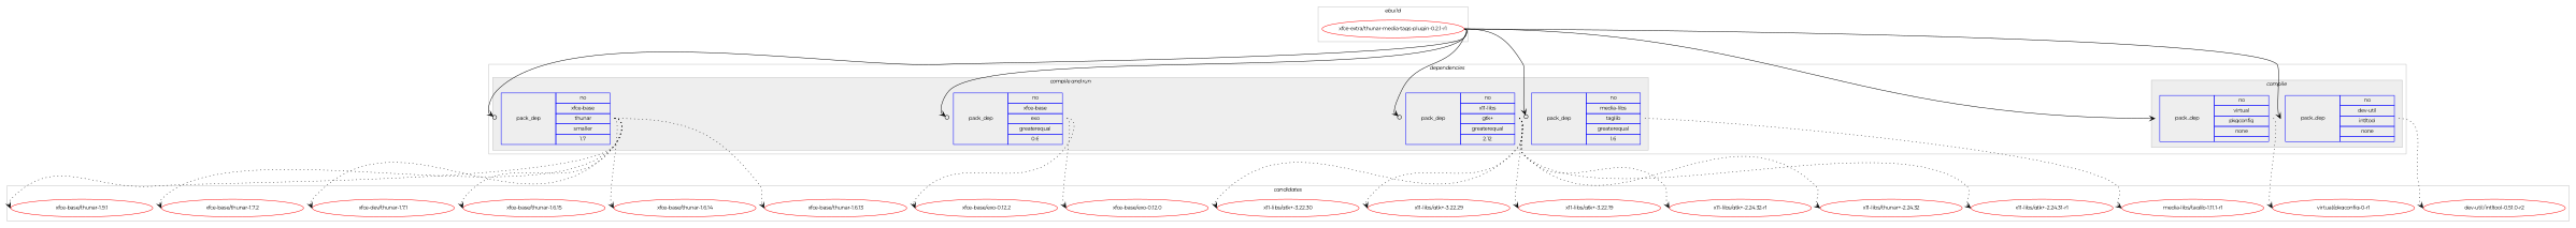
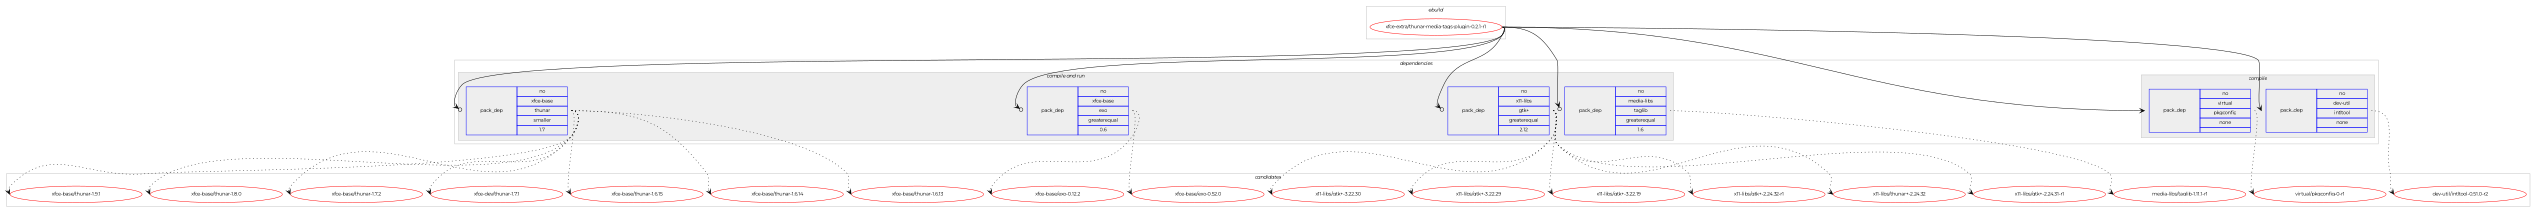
  digraph {
    compound=true
    concentrate=true
    fontname=Montserrat
    fontsize=10
    newrank=true
    rankdir=TB
    ranksep=1.5
    node [color=red fontname=Montserrat fontsize=10]
    edge [arrowhead=vee fontname=Montserrat headport=w style=dotted tailport=e weight=100]
    n1 [label="xfce-extra/thunar-media-tags-plugin-0.2.1-r1" width=4]
    n2 [color=blue label=<<TABLE BORDER="0" CELLBORDER="1" CELLSPACING="0" CELLPADDING="4" WIDTH="220"><TR><TD ROWSPAN="6" CELLPADDING="30">pack_dep</TD></TR><TR><TD WIDTH="110">no</TD></TR><TR><TD>dev-util</TD></TR><TR><TD>intltool</TD></TR><TR><TD>none</TD></TR><TR><TD></TD></TR></TABLE>> shape=none]
    n3 [color=blue label=<<TABLE BORDER="0" CELLBORDER="1" CELLSPACING="0" CELLPADDING="4" WIDTH="220"><TR><TD ROWSPAN="6" CELLPADDING="30">pack_dep</TD></TR><TR><TD WIDTH="110">no</TD></TR><TR><TD>virtual</TD></TR><TR><TD>pkgconfig</TD></TR><TR><TD>none</TD></TR><TR><TD></TD></TR></TABLE>> shape=none]
    n4 [color=blue label=<<TABLE BORDER="0" CELLBORDER="1" CELLSPACING="0" CELLPADDING="4" WIDTH="220"><TR><TD ROWSPAN="6" CELLPADDING="30">pack_dep</TD></TR><TR><TD WIDTH="110">no</TD></TR><TR><TD>media-libs</TD></TR><TR><TD>taglib</TD></TR><TR><TD>greaterequal</TD></TR><TR><TD>1.6</TD></TR></TABLE>> shape=none]
    n5 [color=blue label=<<TABLE BORDER="0" CELLBORDER="1" CELLSPACING="0" CELLPADDING="4" WIDTH="220"><TR><TD ROWSPAN="6" CELLPADDING="30">pack_dep</TD></TR><TR><TD WIDTH="110">no</TD></TR><TR><TD>x11-libs</TD></TR><TR><TD>gtk+</TD></TR><TR><TD>greaterequal</TD></TR><TR><TD>2.12</TD></TR></TABLE>> shape=none]
    n6 [color=blue label=<<TABLE BORDER="0" CELLBORDER="1" CELLSPACING="0" CELLPADDING="4" WIDTH="220"><TR><TD ROWSPAN="6" CELLPADDING="30">pack_dep</TD></TR><TR><TD WIDTH="110">no</TD></TR><TR><TD>xfce-base</TD></TR><TR><TD>exo</TD></TR><TR><TD>greaterequal</TD></TR><TR><TD>0.6</TD></TR></TABLE>> shape=none]
    n7 [color=blue label=<<TABLE BORDER="0" CELLBORDER="1" CELLSPACING="0" CELLPADDING="4" WIDTH="220"><TR><TD ROWSPAN="6" CELLPADDING="30">pack_dep</TD></TR><TR><TD WIDTH="110">no</TD></TR><TR><TD>xfce-base</TD></TR><TR><TD>thunar</TD></TR><TR><TD>smaller</TD></TR><TR><TD>1.7</TD></TR></TABLE>> shape=none]
    n8 [label="dev-util/intltool-0.51.0-r2" width=4]
    n9 [label="virtual/pkgconfig-0-r1" width=4]
    n10 [label="media-libs/taglib-1.11.1-r1" width=4]
    n11 [label="x11-libs/gtk+-2.24.31-r1" width=4]
    n12 [label="x11-libs/thunar+-2.24.32" width=4]
    n13 [label="x11-libs/gtk+-2.24.32-r1" width=4]
    n14 [label="x11-libs/gtk+-3.22.19" width=4]
    n15 [label="x11-libs/gtk+-3.22.29" width=4]
    n16 [label="x11-libs/gtk+-3.22.30" width=4]
-   n17 [label="xfce-base/exo-0.12.0" width=4]
+   n17 [label="xfce-base/exo-0.52.0" width=4]
    n18 [label="xfce-base/exo-0.12.2" width=4]
    n19 [label="xfce-base/thunar-1.6.13" width=4]
    n20 [label="xfce-base/thunar-1.6.14" width=4]
    n21 [label="xfce-base/thunar-1.6.15" width=4]
    n22 [label="xfce-dev/thunar-1.7.1" width=4]
    n23 [label="xfce-base/thunar-1.7.2" width=4]
+   n24 [label="xfce-base/thunar-1.8.0" width=4]
    n25 [label="xfce-base/thunar-1.9.1" width=4]
    subgraph cluster_1 {
      color=gray
      label=<<i>ebuild</i>>
      rank=same
      n1
    }
    subgraph cluster_2 {
      color=gray
      label=<<i>dependencies</i>>
      subgraph cluster_3 {
        color=gray
        fillcolor="#eeeeee"
        label=<<i>compile</i>>
        style=filled
        subgraph sub_4 {
          color=gray
          fillcolor="#eeeeee"
          label=<<i>compile</i>>
          style=filled
          n2
        }
        subgraph sub_5 {
          color=gray
          fillcolor="#eeeeee"
          label=<<i>compile</i>>
          style=filled
          n3
        }
      }
      subgraph cluster_6 {
        color=gray
        fillcolor="#eeeeee"
        label=<<i>compile and run</i>>
        style=filled
        subgraph sub_7 {
          color=gray
          fillcolor="#eeeeee"
          label=<<i>compile and run</i>>
          style=filled
          n4
        }
        subgraph sub_8 {
          color=gray
          fillcolor="#eeeeee"
          label=<<i>compile and run</i>>
          style=filled
          n5
        }
        subgraph sub_9 {
          color=gray
          fillcolor="#eeeeee"
          label=<<i>compile and run</i>>
          style=filled
          n6
        }
        subgraph sub_10 {
          color=gray
          fillcolor="#eeeeee"
          label=<<i>compile and run</i>>
          style=filled
          n7
        }
      }
      subgraph cluster_11 {
        color=gray
        fillcolor="#eeeeee"
        label=<<i>run</i>>
        style=filled
      }
    }
    subgraph cluster_12 {
      color=gray
      label=<<i>candidates</i>>
      rank=same
      subgraph sub_13 {
        color=black
        label=<<i>candidates</i>>
        nodesep=1
        rank=same
        n8
      }
      subgraph sub_14 {
        color=black
        label=<<i>candidates</i>>
        nodesep=1
        rank=same
        n9
      }
      subgraph sub_15 {
        color=black
        label=<<i>candidates</i>>
        nodesep=1
        rank=same
        n10
      }
      subgraph sub_16 {
        color=black
        label=<<i>candidates</i>>
        nodesep=1
        rank=same
        n11
        n12
        n13
        n14
        n15
        n16
      }
      subgraph sub_17 {
        color=black
        label=<<i>candidates</i>>
        nodesep=1
        rank=same
        n17
        n18
      }
      subgraph sub_18 {
        color=black
        label=<<i>candidates</i>>
        nodesep=1
        rank=same
        n19
        n20
        n21
        n22
        n23
+       n24
        n25
      }
    }
    n1 -> n2 [style=solid weight=20]
    n1 -> n3 [style=solid weight=20]
    n1 -> n4 [arrowhead=odotvee style=solid weight=20]
    n1 -> n5 [arrowhead=odotvee style=solid weight=20]
    n1 -> n6 [arrowhead=odotvee style=solid weight=20]
    n1 -> n7 [arrowhead=odotvee style=solid weight=20]
    n2 -> n8
    n3 -> n9
    n4 -> n10
    n5 -> n11
    n5 -> n12
    n5 -> n13
    n5 -> n14
    n5 -> n15
    n5 -> n16
    n6 -> n17
    n6 -> n18
    n7 -> n19
    n7 -> n20
    n7 -> n21
    n7 -> n22
    n7 -> n23
+   n7 -> n24
    n7 -> n25
  }
